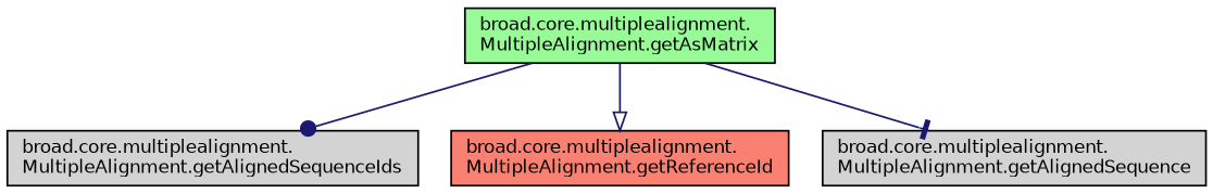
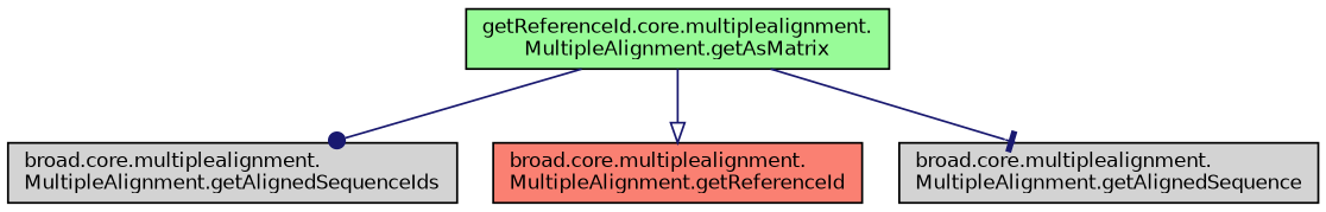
  digraph {
    rankdir=TB
    node [color=black fillcolor=lightgrey fontname=Helvetica fontsize=10 shape=record style=filled]
    edge [color=midnightblue fontname=Helvetica fontsize=10 labelfontname=Helvetica labelfontsize=10 style=solid]
-   n1 [fillcolor=palegreen fontcolor=black height=0.2 label="broad.core.multiplealignment.\lMultipleAlignment.getAsMatrix" width=0.4]
+   n1 [fillcolor=palegreen fontcolor=black height=0.2 label="getReferenceId.core.multiplealignment.\lMultipleAlignment.getAsMatrix" width=0.4]
    n2 [height=0.2 label="broad.core.multiplealignment.\lMultipleAlignment.getAlignedSequenceIds" width=0.4]
    n3 [fillcolor=salmon height=0.2 label="broad.core.multiplealignment.\lMultipleAlignment.getReferenceId" width=0.4]
    n4 [height=0.2 label="broad.core.multiplealignment.\lMultipleAlignment.getAlignedSequence" width=0.4]
    n1 -> n2 [arrowhead=dot]
    n1 -> n3 [arrowhead=onormal]
    n1 -> n4 [arrowhead=tee]
  }
